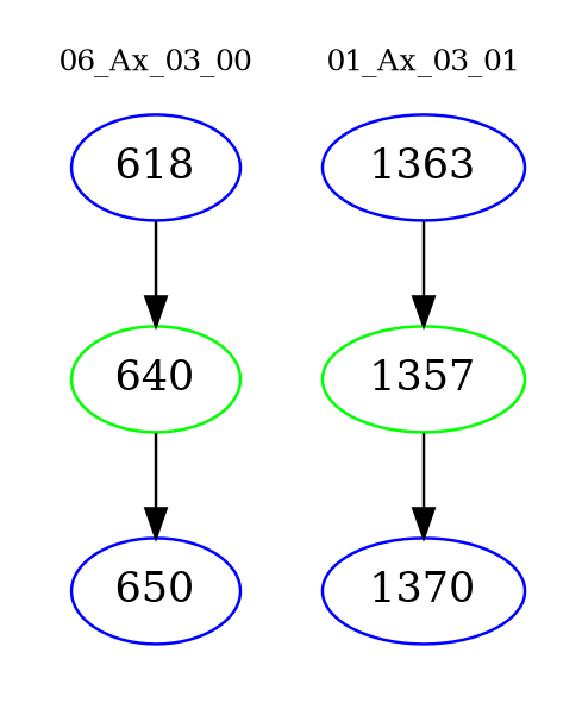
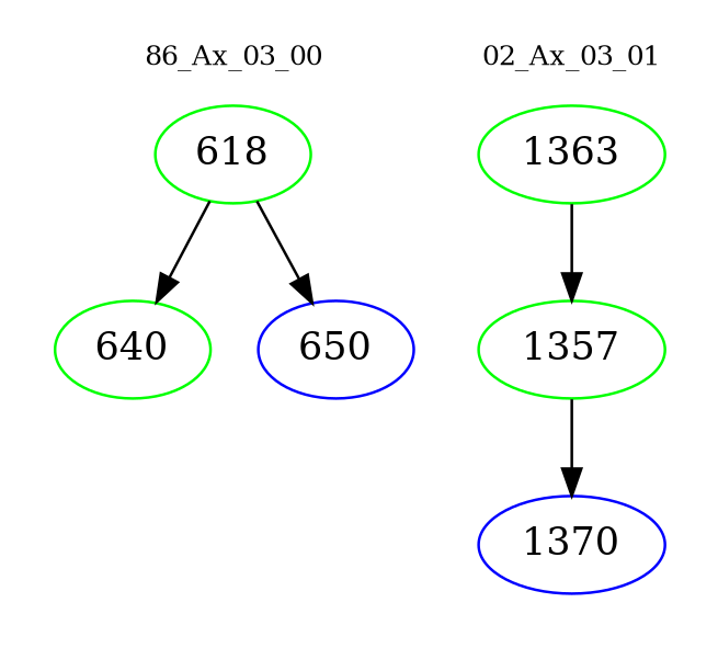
  digraph {
    node [color=green]
    edge [color=black]
    n1 [label=640]
-   n2 [color=blue label=618]
+   n2 [label=618]
    n3 [color=blue label=650]
-   n4 [color=blue label=1363]
+   n4 [label=1363]
    n5 [label=1357]
    n6 [color=blue label=1370]
    subgraph cluster_1 {
      color=white
      fontsize=10
-     label="06_Ax_03_00"
+     label="86_Ax_03_00"
      n1
      n2
      n3
    }
    subgraph cluster_2 {
      color=white
      fontsize=10
-     label="01_Ax_03_01"
+     label="02_Ax_03_01"
      n4
      n5
      n6
    }
    n2 -> n1
-   n1 -> n3
+   n2 -> n3
    n4 -> n5
    n5 -> n6
  }
